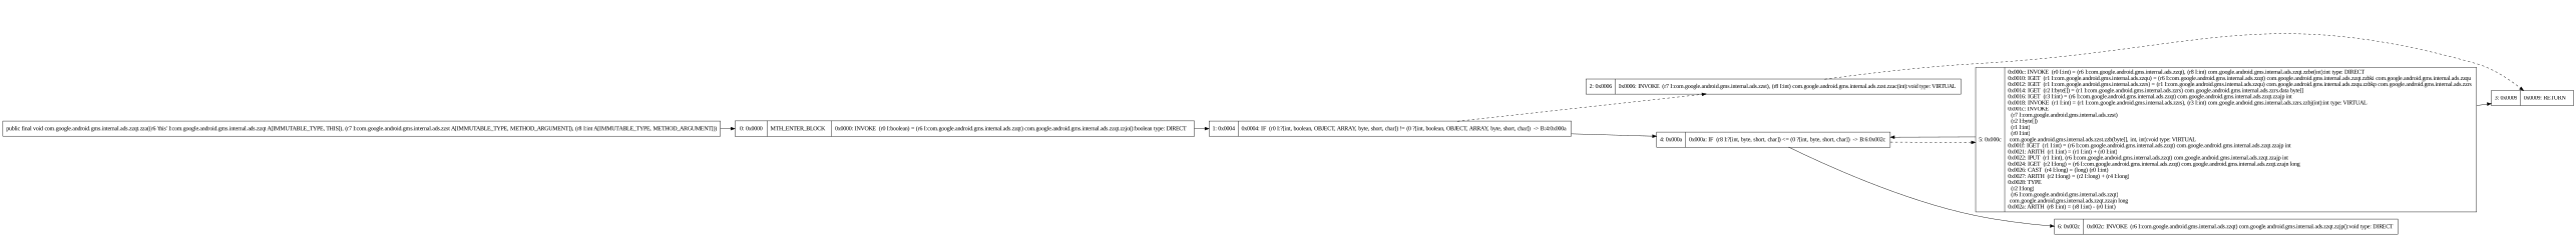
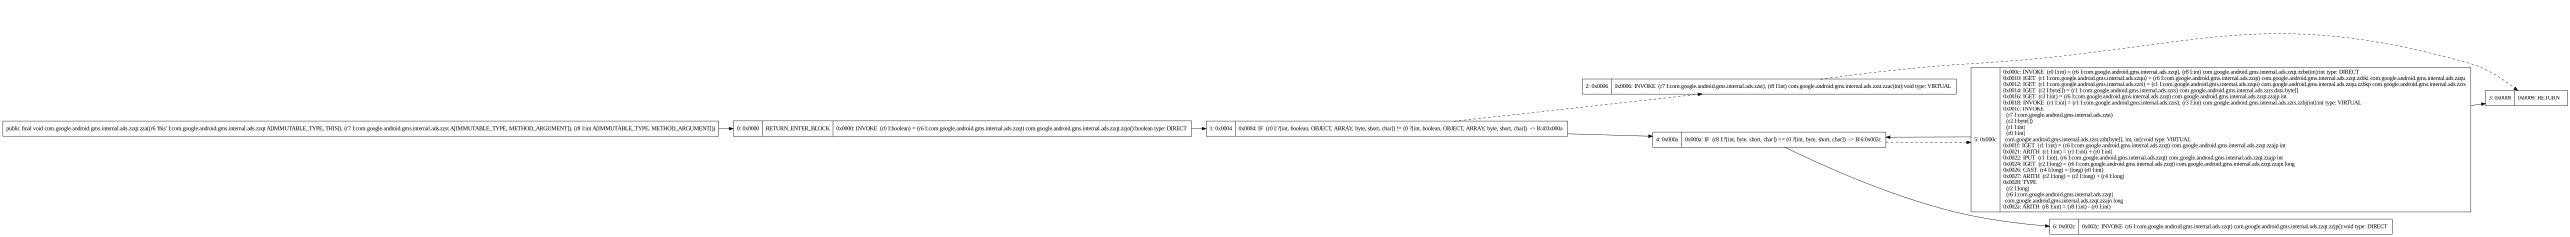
  digraph {
    fontname="Liberation Serif"
    rankdir=LR
    node [fontname="Liberation Serif" shape=record]
    edge [fontname="Liberation Serif"]
-   n1 [label="{0\:\ 0x0000|MTH_ENTER_BLOCK\l|0x0000: INVOKE  (r0 I:boolean) = (r6 I:com.google.android.gms.internal.ads.zzqt) com.google.android.gms.internal.ads.zzqt.zzjo():boolean type: DIRECT \l}"]
+   n1 [label="{0\:\ 0x0000|RETURN_ENTER_BLOCK\l|0x0000: INVOKE  (r0 I:boolean) = (r6 I:com.google.android.gms.internal.ads.zzqt) com.google.android.gms.internal.ads.zzqt.zzjo():boolean type: DIRECT \l}"]
    n2 [label="{1\:\ 0x0004|0x0004: IF  (r0 I:?[int, boolean, OBJECT, ARRAY, byte, short, char]) != (0 ?[int, boolean, OBJECT, ARRAY, byte, short, char])  \-\> B:4:0x000a \l}"]
    n3 [label="{2\:\ 0x0006|0x0006: INVOKE  (r7 I:com.google.android.gms.internal.ads.zzst), (r8 I:int) com.google.android.gms.internal.ads.zzst.zzac(int):void type: VIRTUAL \l}"]
    n4 [label="{4\:\ 0x000a|0x000a: IF  (r8 I:?[int, byte, short, char]) \<= (0 ?[int, byte, short, char])  \-\> B:6:0x002c \l}"]
    n5 [label="{3\:\ 0x0009|0x0009: RETURN   \l}"]
    n6 [label="{5\:\ 0x000c|0x000c: INVOKE  (r0 I:int) = (r6 I:com.google.android.gms.internal.ads.zzqt), (r8 I:int) com.google.android.gms.internal.ads.zzqt.zzbe(int):int type: DIRECT \l0x0010: IGET  (r1 I:com.google.android.gms.internal.ads.zzqu) = (r6 I:com.google.android.gms.internal.ads.zzqt) com.google.android.gms.internal.ads.zzqt.zzbki com.google.android.gms.internal.ads.zzqu \l0x0012: IGET  (r1 I:com.google.android.gms.internal.ads.zzrs) = (r1 I:com.google.android.gms.internal.ads.zzqu) com.google.android.gms.internal.ads.zzqu.zzbkp com.google.android.gms.internal.ads.zzrs \l0x0014: IGET  (r2 I:byte[]) = (r1 I:com.google.android.gms.internal.ads.zzrs) com.google.android.gms.internal.ads.zzrs.data byte[] \l0x0016: IGET  (r3 I:int) = (r6 I:com.google.android.gms.internal.ads.zzqt) com.google.android.gms.internal.ads.zzqt.zzajp int \l0x0018: INVOKE  (r1 I:int) = (r1 I:com.google.android.gms.internal.ads.zzrs), (r3 I:int) com.google.android.gms.internal.ads.zzrs.zzbj(int):int type: VIRTUAL \l0x001c: INVOKE  \l  (r7 I:com.google.android.gms.internal.ads.zzst)\l  (r2 I:byte[])\l  (r1 I:int)\l  (r0 I:int)\l com.google.android.gms.internal.ads.zzst.zzb(byte[], int, int):void type: VIRTUAL \l0x001f: IGET  (r1 I:int) = (r6 I:com.google.android.gms.internal.ads.zzqt) com.google.android.gms.internal.ads.zzqt.zzajp int \l0x0021: ARITH  (r1 I:int) = (r1 I:int) + (r0 I:int) \l0x0022: IPUT  (r1 I:int), (r6 I:com.google.android.gms.internal.ads.zzqt) com.google.android.gms.internal.ads.zzqt.zzajp int \l0x0024: IGET  (r2 I:long) = (r6 I:com.google.android.gms.internal.ads.zzqt) com.google.android.gms.internal.ads.zzqt.zzajn long \l0x0026: CAST  (r4 I:long) = (long) (r0 I:int) \l0x0027: ARITH  (r2 I:long) = (r2 I:long) + (r4 I:long) \l0x0028: TYPE  \l  (r2 I:long)\l  (r6 I:com.google.android.gms.internal.ads.zzqt)\l com.google.android.gms.internal.ads.zzqt.zzajn long \l0x002a: ARITH  (r8 I:int) = (r8 I:int) \- (r0 I:int) \l}"]
    n7 [label="{6\:\ 0x002c|0x002c: INVOKE  (r6 I:com.google.android.gms.internal.ads.zzqt) com.google.android.gms.internal.ads.zzqt.zzjp():void type: DIRECT \l}"]
    n8 [label="{public final void com.google.android.gms.internal.ads.zzqt.zza((r6 'this' I:com.google.android.gms.internal.ads.zzqt A[IMMUTABLE_TYPE, THIS]), (r7 I:com.google.android.gms.internal.ads.zzst A[IMMUTABLE_TYPE, METHOD_ARGUMENT]), (r8 I:int A[IMMUTABLE_TYPE, METHOD_ARGUMENT])) }"]
    n1 -> n2
    n2 -> n3 [style=dashed]
    n2 -> n4
    n3 -> n5 [style=dashed]
    n4 -> n6 [style=dashed]
    n4 -> n7
    n6 -> n4
    n6 -> n5
    n8 -> n1
  }
